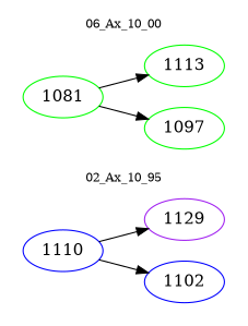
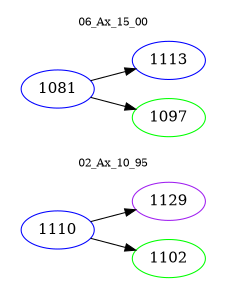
  digraph {
    rankdir=LR
    node [color=blue]
    edge [color=black]
    n1 [label=1110]
-   n2 [label=1102]
+   n2 [color=green label=1102]
    n3 [color=purple label=1129]
-   n4 [color=green label=1081]
+   n4 [label=1081]
    n5 [color=green label=1097]
-   n6 [color=green label=1113]
+   n6 [label=1113]
    subgraph cluster_1 {
      color=white
      fontsize=10
      label="02_Ax_10_95"
      n1
      n2
      n3
    }
    subgraph cluster_2 {
      color=white
      fontsize=10
-     label="06_Ax_10_00"
+     label="06_Ax_15_00"
      n4
      n5
      n6
    }
    n1 -> n2
    n1 -> n3
    n4 -> n5
    n4 -> n6
  }
